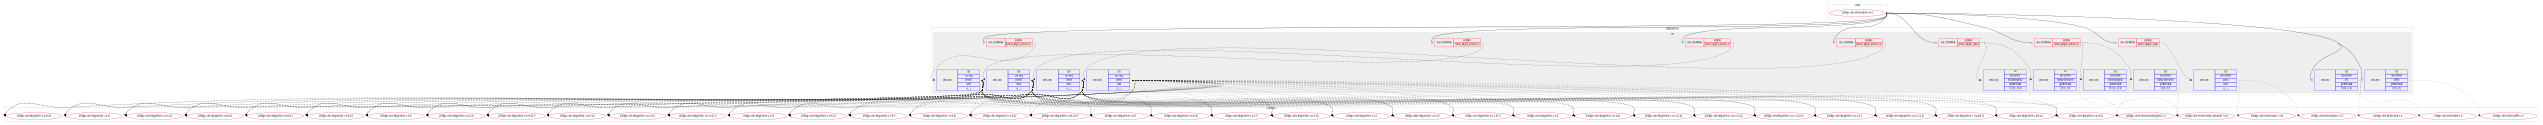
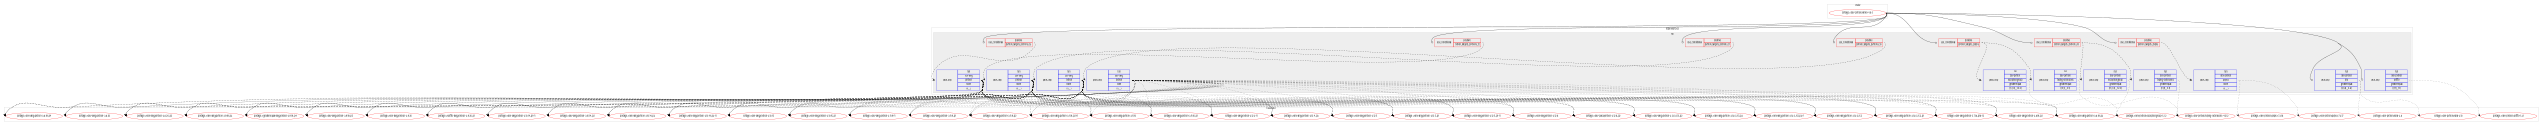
  digraph {
    compound=true
    concentrate=true
    fontname=Inter
    fontsize=10
    newrank=true
    rankdir=TB
    ranksep=1.5
    node [color=red fontname=Inter fontsize=10]
    edge [arrowhead=vee fontname=Inter headport=w style=dotted tailport=e weight=100]
    n1 [label="portage://dev-python/anyio-4.6.0" width=4]
    n2 [color=blue label=<<TABLE BORDER="0" CELLBORDER="1" CELLSPACING="0" CELLPADDING="4" WIDTH="220"><TR><TD ROWSPAN="6" CELLPADDING="30">pack_dep</TD></TR><TR><TD WIDTH="110">run</TD></TR><TR><TD>dev-python</TD></TR><TR><TD>exceptiongroup</TD></TR><TR><TD>greaterequal</TD></TR><TR><TD>[[1,2,0],,,1.2.0]</TD></TR></TABLE>> shape=none]
    n3 [color=blue label=<<TABLE BORDER="0" CELLBORDER="1" CELLSPACING="0" CELLPADDING="4" WIDTH="220"><TR><TD ROWSPAN="6" CELLPADDING="30">pack_dep</TD></TR><TR><TD WIDTH="110">run</TD></TR><TR><TD>dev-python</TD></TR><TR><TD>typing-extensions</TD></TR><TR><TD>greaterequal</TD></TR><TR><TD>[[4,1],,,4.1]</TD></TR></TABLE>> shape=none]
    n4 [label=<<TABLE BORDER="0" CELLBORDER="1" CELLSPACING="0" CELLPADDING="4"><TR><TD ROWSPAN="3" CELLPADDING="10">use_conditional</TD></TR><TR><TD>positive</TD></TR><TR><TD>python_targets_pypy3</TD></TR></TABLE>> shape=none]
    n5 [color=blue label=<<TABLE BORDER="0" CELLBORDER="1" CELLSPACING="0" CELLPADDING="4" WIDTH="220"><TR><TD ROWSPAN="6" CELLPADDING="30">pack_dep</TD></TR><TR><TD WIDTH="110">run</TD></TR><TR><TD>dev-python</TD></TR><TR><TD>pypy3</TD></TR><TR><TD>none</TD></TR><TR><TD>[[],,,,]</TD></TR></TABLE>> shape=none]
    n6 [label=<<TABLE BORDER="0" CELLBORDER="1" CELLSPACING="0" CELLPADDING="4"><TR><TD ROWSPAN="3" CELLPADDING="10">use_conditional</TD></TR><TR><TD>positive</TD></TR><TR><TD>python_targets_pypy3</TD></TR></TABLE>> shape=none]
    n7 [color=blue label=<<TABLE BORDER="0" CELLBORDER="1" CELLSPACING="0" CELLPADDING="4" WIDTH="220"><TR><TD ROWSPAN="6" CELLPADDING="30">pack_dep</TD></TR><TR><TD WIDTH="110">run</TD></TR><TR><TD>dev-lang</TD></TR><TR><TD>python</TD></TR><TR><TD>none</TD></TR><TR><TD>[[],,,,]</TD></TR></TABLE>> shape=none]
    n8 [label=<<TABLE BORDER="0" CELLBORDER="1" CELLSPACING="0" CELLPADDING="4"><TR><TD ROWSPAN="3" CELLPADDING="10">use_conditional</TD></TR><TR><TD>positive</TD></TR><TR><TD>python_targets_python3_10</TD></TR></TABLE>> shape=none]
    n9 [color=blue label=<<TABLE BORDER="0" CELLBORDER="1" CELLSPACING="0" CELLPADDING="4" WIDTH="220"><TR><TD ROWSPAN="6" CELLPADDING="30">pack_dep</TD></TR><TR><TD WIDTH="110">run</TD></TR><TR><TD>dev-python</TD></TR><TR><TD>exceptiongroup</TD></TR><TR><TD>greaterequal</TD></TR><TR><TD>[[1,2,0],,,1.2.0]</TD></TR></TABLE>> shape=none]
    n10 [color=blue label=<<TABLE BORDER="0" CELLBORDER="1" CELLSPACING="0" CELLPADDING="4" WIDTH="220"><TR><TD ROWSPAN="6" CELLPADDING="30">pack_dep</TD></TR><TR><TD WIDTH="110">run</TD></TR><TR><TD>dev-python</TD></TR><TR><TD>typing-extensions</TD></TR><TR><TD>greaterequal</TD></TR><TR><TD>[[4,1],,,4.1]</TD></TR></TABLE>> shape=none]
    n11 [label=<<TABLE BORDER="0" CELLBORDER="1" CELLSPACING="0" CELLPADDING="4"><TR><TD ROWSPAN="3" CELLPADDING="10">use_conditional</TD></TR><TR><TD>positive</TD></TR><TR><TD>python_targets_python3_10</TD></TR></TABLE>> shape=none]
    n12 [color=blue label=<<TABLE BORDER="0" CELLBORDER="1" CELLSPACING="0" CELLPADDING="4" WIDTH="220"><TR><TD ROWSPAN="6" CELLPADDING="30">pack_dep</TD></TR><TR><TD WIDTH="110">run</TD></TR><TR><TD>dev-lang</TD></TR><TR><TD>python</TD></TR><TR><TD>none</TD></TR><TR><TD>[[],,,,]</TD></TR></TABLE>> shape=none]
    n13 [label=<<TABLE BORDER="0" CELLBORDER="1" CELLSPACING="0" CELLPADDING="4"><TR><TD ROWSPAN="3" CELLPADDING="10">use_conditional</TD></TR><TR><TD>positive</TD></TR><TR><TD>python_targets_python3_11</TD></TR></TABLE>> shape=none]
    n14 [color=blue label=<<TABLE BORDER="0" CELLBORDER="1" CELLSPACING="0" CELLPADDING="4" WIDTH="220"><TR><TD ROWSPAN="6" CELLPADDING="30">pack_dep</TD></TR><TR><TD WIDTH="110">run</TD></TR><TR><TD>dev-lang</TD></TR><TR><TD>python</TD></TR><TR><TD>none</TD></TR><TR><TD>[[],,,,]</TD></TR></TABLE>> shape=none]
    n15 [label=<<TABLE BORDER="0" CELLBORDER="1" CELLSPACING="0" CELLPADDING="4"><TR><TD ROWSPAN="3" CELLPADDING="10">use_conditional</TD></TR><TR><TD>positive</TD></TR><TR><TD>python_targets_python3_12</TD></TR></TABLE>> shape=none]
    n16 [color=blue label=<<TABLE BORDER="0" CELLBORDER="1" CELLSPACING="0" CELLPADDING="4" WIDTH="220"><TR><TD ROWSPAN="6" CELLPADDING="30">pack_dep</TD></TR><TR><TD WIDTH="110">run</TD></TR><TR><TD>dev-lang</TD></TR><TR><TD>python</TD></TR><TR><TD>none</TD></TR><TR><TD>[[],,,,]</TD></TR></TABLE>> shape=none]
    n17 [label=<<TABLE BORDER="0" CELLBORDER="1" CELLSPACING="0" CELLPADDING="4"><TR><TD ROWSPAN="3" CELLPADDING="10">use_conditional</TD></TR><TR><TD>positive</TD></TR><TR><TD>python_targets_python3_13</TD></TR></TABLE>> shape=none]
    n18 [color=blue label=<<TABLE BORDER="0" CELLBORDER="1" CELLSPACING="0" CELLPADDING="4" WIDTH="220"><TR><TD ROWSPAN="6" CELLPADDING="30">pack_dep</TD></TR><TR><TD WIDTH="110">run</TD></TR><TR><TD>dev-python</TD></TR><TR><TD>idna</TD></TR><TR><TD>greaterequal</TD></TR><TR><TD>[[2,8],,,2.8]</TD></TR></TABLE>> shape=none]
    n19 [color=blue label=<<TABLE BORDER="0" CELLBORDER="1" CELLSPACING="0" CELLPADDING="4" WIDTH="220"><TR><TD ROWSPAN="6" CELLPADDING="30">pack_dep</TD></TR><TR><TD WIDTH="110">run</TD></TR><TR><TD>dev-python</TD></TR><TR><TD>sniffio</TD></TR><TR><TD>greaterequal</TD></TR><TR><TD>[[1,1],,,1.1]</TD></TR></TABLE>> shape=none]
    n20 [label="portage://dev-python/typing-extensions-4.12.2" width=4]
    n21 [label="portage://dev-python/exceptiongroup-1.2.2" width=4]
    n22 [label="portage://dev-python/pypy3-7.3.17" width=4]
    n23 [label="portage://dev-python/pypy3-7.3.16" width=4]
    n24 [label="portage://dev-lang/python-3.13.0_rc2_p1" width=4]
    n25 [label="portage://dev-lang/python-3.13.0_rc2" width=4]
    n26 [label="portage://dev-lang/python-3.13.0_rc1_p3-r1" width=4]
    n27 [label="portage://dev-lang/python-3.13.0_rc1_p3" width=4]
    n28 [label="portage://dev-lang/python-3.13.0_rc1_p2" width=4]
-   n29 [label="portage://dev-lang/python-3.12.6_p2" width=4]
+   n29 [label="portage://dev-pack/python-3.12.6_p2" width=4]
    n30 [label="portage://dev-lang/python-3.12.6" width=4]
-   n31 [label="portage://run-lang/python-3.12.5_p1-r1" width=4]
-   n32 [label="portage://pypy-lang/python-3.12.5_p1" width=4]
+   n31 [label="portage://dev-lang/python-3.12.5_p1-r1" width=4]
+   n32 [label="portage://dev-lang/python-3.12.5_p1" width=4]
    n33 [label="portage://dev-lang/python-3.12.5" width=4]
    n34 [label="portage://dev-lang/python-3.12.4_p3" width=4]
    n35 [label="portage://dev-lang/python-3.12.3-r1" width=4]
    n36 [label="portage://dev-lang/python-3.11.10_p1" width=4]
    n37 [label="portage://dev-lang/python-3.11.10" width=4]
    n38 [label="portage://dev-lang/python-3.11.9_p2-r1" width=4]
    n39 [label="portage://dev-lang/python-3.11.9_p2" width=4]
    n40 [label="portage://dev-lang/python-3.11.9_p1" width=4]
    n41 [label="portage://dev-lang/python-3.11.9-r1" width=4]
    n42 [label="portage://dev-lang/python-3.10.15_p1" width=4]
    n43 [label="portage://dev-lang/python-3.10.15" width=4]
    n44 [label="portage://dev-lang/python-3.10.14_p3-r1" width=4]
    n45 [label="portage://dev-lang/python-3.10.14_p3" width=4]
    n46 [label="portage://dev-lang/python-3.10.14_p2" width=4]
    n47 [label="portage://dev-lang/python-3.10.14_p1-r1" width=4]
-   n48 [label="portage://dev-lang/python-3.9.20_p1" width=4]
+   n48 [label="portage://sniffio-lang/python-3.9.20_p1" width=4]
    n49 [label="portage://dev-lang/python-3.9.20" width=4]
    n50 [label="portage://dev-lang/python-3.9.19_p5" width=4]
-   n51 [label="portage://dev-lang/python-3.9.19_p4" width=4]
+   n51 [label="portage://greaterequal-lang/python-3.9.19_p4" width=4]
    n52 [label="portage://dev-lang/python-3.9.19_p3" width=4]
    n53 [label="portage://dev-lang/python-3.8.20_p2" width=4]
    n54 [label="portage://dev-lang/python-3.8.20" width=4]
    n55 [label="portage://dev-lang/python-3.8.19_p4" width=4]
    n56 [label="portage://dev-lang/python-3.8.19_p3" width=4]
    n57 [label="portage://dev-lang/python-3.8.19_p2" width=4]
    n58 [label="portage://dev-lang/python-2.7.18_p16-r2" width=4]
    n59 [label="portage://dev-python/idna-3.10" width=4]
    n60 [label="portage://dev-python/idna-3.8" width=4]
    n61 [label="portage://dev-python/sniffio-1.3.1" width=4]
    subgraph cluster_1 {
      color=gray
      label=<<i>ebuild</i>>
      n1
    }
    subgraph cluster_2 {
      color=gray
      label=<<i>dependencies</i>>
      subgraph cluster_3 {
        color=gray
        fillcolor="#eeeeee"
        label=<<i>compile</i>>
        style=filled
      }
      subgraph cluster_4 {
        color=gray
        fillcolor="#eeeeee"
        label=<<i>compile and run</i>>
        style=filled
      }
      subgraph cluster_5 {
        color=gray
        fillcolor="#eeeeee"
        label=<<i>run</i>>
        style=filled
        subgraph sub_6 {
          color=gray
          fillcolor="#eeeeee"
          label=<<i>run</i>>
          style=filled
          n4
          subgraph sub_7 {
            color=gray
            fillcolor="#eeeeee"
            label=<<i>run</i>>
            style=filled
            n2
          }
          subgraph sub_8 {
            color=gray
            fillcolor="#eeeeee"
            label=<<i>run</i>>
            style=filled
            n3
          }
        }
        subgraph sub_9 {
          color=gray
          fillcolor="#eeeeee"
          label=<<i>run</i>>
          style=filled
          n6
          subgraph sub_10 {
            color=gray
            fillcolor="#eeeeee"
            label=<<i>run</i>>
            style=filled
            n5
          }
        }
        subgraph sub_11 {
          color=gray
          fillcolor="#eeeeee"
          label=<<i>run</i>>
          style=filled
          n8
          subgraph sub_12 {
            color=gray
            fillcolor="#eeeeee"
            label=<<i>run</i>>
            style=filled
            n7
          }
        }
        subgraph sub_13 {
          color=gray
          fillcolor="#eeeeee"
          label=<<i>run</i>>
          style=filled
          n11
          subgraph sub_14 {
            color=gray
            fillcolor="#eeeeee"
            label=<<i>run</i>>
            style=filled
            n9
          }
          subgraph sub_15 {
            color=gray
            fillcolor="#eeeeee"
            label=<<i>run</i>>
            style=filled
            n10
          }
        }
        subgraph sub_16 {
          color=gray
          fillcolor="#eeeeee"
          label=<<i>run</i>>
          style=filled
          n13
          subgraph sub_17 {
            color=gray
            fillcolor="#eeeeee"
            label=<<i>run</i>>
            style=filled
            n12
          }
        }
        subgraph sub_18 {
          color=gray
          fillcolor="#eeeeee"
          label=<<i>run</i>>
          style=filled
          n15
          subgraph sub_19 {
            color=gray
            fillcolor="#eeeeee"
            label=<<i>run</i>>
            style=filled
            n14
          }
        }
        subgraph sub_20 {
          color=gray
          fillcolor="#eeeeee"
          label=<<i>run</i>>
          style=filled
          n17
          subgraph sub_21 {
            color=gray
            fillcolor="#eeeeee"
            label=<<i>run</i>>
            style=filled
            n16
          }
        }
        subgraph sub_22 {
          color=gray
          fillcolor="#eeeeee"
          label=<<i>run</i>>
          style=filled
          n18
        }
        subgraph sub_23 {
          color=gray
          fillcolor="#eeeeee"
          label=<<i>run</i>>
          style=filled
          n19
        }
      }
    }
    subgraph cluster_24 {
      color=gray
      label=<<i>candidates</i>>
      rank=same
      subgraph sub_25 {
        color=black
        label=<<i>candidates</i>>
        nodesep=1
        rank=same
        n20
      }
      subgraph sub_26 {
        color=black
        label=<<i>candidates</i>>
        nodesep=1
        rank=same
        n21
      }
      subgraph sub_27 {
        color=black
        label=<<i>candidates</i>>
        nodesep=1
        rank=same
        n22
        n23
      }
      subgraph sub_28 {
        color=black
        label=<<i>candidates</i>>
        nodesep=1
        rank=same
        n24
        n25
        n26
        n27
        n28
        n29
        n30
        n31
        n32
        n33
        n34
        n35
        n36
        n37
        n38
        n39
        n40
        n41
        n42
        n43
        n44
        n45
        n46
        n47
        n48
        n49
        n50
        n51
        n52
        n53
        n54
        n55
        n56
        n57
        n58
      }
      subgraph sub_29 {
        color=black
        label=<<i>candidates</i>>
        nodesep=1
        rank=same
        n21
      }
      subgraph sub_30 {
        color=black
        label=<<i>candidates</i>>
        nodesep=1
        rank=same
        n20
      }
      subgraph sub_31 {
        color=black
        label=<<i>candidates</i>>
        nodesep=1
        rank=same
        n24
        n25
        n26
        n27
        n28
        n29
        n30
        n31
        n32
        n33
        n34
        n35
        n36
        n37
        n38
        n39
        n40
        n41
        n42
        n43
        n44
        n45
        n46
        n47
        n48
        n49
        n50
        n51
        n52
        n53
        n54
        n55
        n56
        n57
        n58
      }
      subgraph sub_32 {
        color=black
        label=<<i>candidates</i>>
        nodesep=1
        rank=same
        n24
        n25
        n26
        n27
        n28
        n29
        n30
        n31
        n32
        n33
        n34
        n35
        n36
        n37
        n38
        n39
        n40
        n41
        n42
        n43
        n44
        n45
        n46
        n47
        n48
        n49
        n50
        n51
        n52
        n53
        n54
        n55
        n56
        n57
        n58
      }
      subgraph sub_33 {
        color=black
        label=<<i>candidates</i>>
        nodesep=1
        rank=same
        n24
        n25
        n26
        n27
        n28
        n29
        n30
        n31
        n32
        n33
        n34
        n35
        n36
        n37
        n38
        n39
        n40
        n41
        n42
        n43
        n44
        n45
        n46
        n47
        n48
        n49
        n50
        n51
        n52
        n53
        n54
        n55
        n56
        n57
        n58
      }
      subgraph sub_34 {
        color=black
        label=<<i>candidates</i>>
        nodesep=1
        rank=same
        n59
        n60
      }
      subgraph sub_35 {
        color=black
        label=<<i>candidates</i>>
        nodesep=1
        rank=same
        n61
      }
    }
    n1 -> n4 [arrowhead=odot style=solid weight=20]
    n1 -> n6 [arrowhead=odot style=solid weight=20]
    n1 -> n8 [arrowhead=odot style=solid weight=20]
    n1 -> n11 [arrowhead=odot style=solid weight=20]
    n1 -> n13 [arrowhead=odot style=solid weight=20]
    n1 -> n15 [arrowhead=odot style=solid weight=20]
    n1 -> n17 [arrowhead=odot style=solid weight=20]
    n1 -> n18 [arrowhead=odot style=solid weight=20]
    n1 -> n19 [arrowhead=odot style=solid weight=20]
    n2 -> n21
    n3 -> n20
    n4 -> n2 [style=dashed weight=20]
    n4 -> n3 [style=dashed weight=20]
    n5 -> n22
    n5 -> n23
    n6 -> n5 [style=dashed weight=20]
    n7 -> n24
    n7 -> n25
    n7 -> n26
    n7 -> n27
    n7 -> n28
    n7 -> n29
    n7 -> n30
    n7 -> n31
    n7 -> n32
    n7 -> n33
    n7 -> n34
    n7 -> n35
    n7 -> n36
    n7 -> n37
    n7 -> n38
    n7 -> n39
    n7 -> n40
    n7 -> n41
    n7 -> n42
    n7 -> n43
    n7 -> n44
    n7 -> n45
    n7 -> n46
    n7 -> n47
    n7 -> n48
    n7 -> n49
    n7 -> n50
    n7 -> n51
    n7 -> n52
    n7 -> n53
    n7 -> n54
    n7 -> n55
    n7 -> n56
    n7 -> n57
    n7 -> n58
    n8 -> n7 [style=dashed weight=20]
    n9 -> n21
    n10 -> n20
    n11 -> n9 [style=dashed weight=20]
    n11 -> n10 [style=dashed weight=20]
    n12 -> n24
    n12 -> n25
    n12 -> n26
    n12 -> n27
    n12 -> n28
    n12 -> n29
    n12 -> n30
    n12 -> n31
    n12 -> n32
    n12 -> n33
    n12 -> n34
    n12 -> n35
    n12 -> n36
    n12 -> n37
    n12 -> n38
    n12 -> n39
    n12 -> n40
    n12 -> n41
    n12 -> n42
    n12 -> n43
    n12 -> n44
    n12 -> n45
    n12 -> n46
    n12 -> n47
    n12 -> n48
    n12 -> n49
    n12 -> n50
    n12 -> n51
    n12 -> n52
    n12 -> n53
    n12 -> n54
    n12 -> n55
    n12 -> n56
    n12 -> n57
    n12 -> n58
    n13 -> n12 [style=dashed weight=20]
    n14 -> n24
    n14 -> n25
    n14 -> n26
    n14 -> n27
    n14 -> n28
    n14 -> n29
    n14 -> n30
    n14 -> n31
    n14 -> n32
    n14 -> n33
    n14 -> n34
    n14 -> n35
    n14 -> n36
    n14 -> n37
    n14 -> n38
    n14 -> n39
    n14 -> n40
    n14 -> n41
    n14 -> n42
    n14 -> n43
    n14 -> n44
    n14 -> n45
    n14 -> n46
    n14 -> n47
    n14 -> n48
    n14 -> n49
    n14 -> n50
    n14 -> n51
    n14 -> n52
    n14 -> n53
    n14 -> n54
    n14 -> n55
    n14 -> n56
    n14 -> n57
    n14 -> n58
    n15 -> n14 [style=dashed weight=20]
    n16 -> n24
    n16 -> n25
    n16 -> n26
    n16 -> n27
    n16 -> n28
    n16 -> n29
    n16 -> n30
    n16 -> n31
    n16 -> n32
    n16 -> n33
    n16 -> n34
    n16 -> n35
    n16 -> n36
    n16 -> n37
    n16 -> n38
    n16 -> n39
    n16 -> n40
    n16 -> n41
    n16 -> n42
    n16 -> n43
    n16 -> n44
    n16 -> n45
    n16 -> n46
    n16 -> n47
    n16 -> n48
    n16 -> n49
    n16 -> n50
    n16 -> n51
    n16 -> n52
    n16 -> n53
    n16 -> n54
    n16 -> n55
    n16 -> n56
    n16 -> n57
    n16 -> n58
    n17 -> n16 [style=dashed weight=20]
    n18 -> n59
    n18 -> n60
    n19 -> n61
  }
